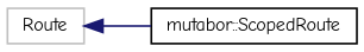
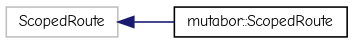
  digraph {
    rankdir=LR
    fontname="Comic Neue"
    node [fillcolor=white fontname="Comic Neue" fontsize=10 shape=record style=filled]
-   n1 [color=grey75 height=0.2 label=Route width=0.4]
+   n1 [color=grey75 height=0.2 label=ScopedRoute width=0.4]
    n2 [color=black height=0.2 label="mutabor::ScopedRoute" width=0.4]
    n1 -> n2 [color=midnightblue dir=back fontname="Comic Neue" fontsize=10 labelfontname=Sans labelfontsize=10 style=solid]
  }
